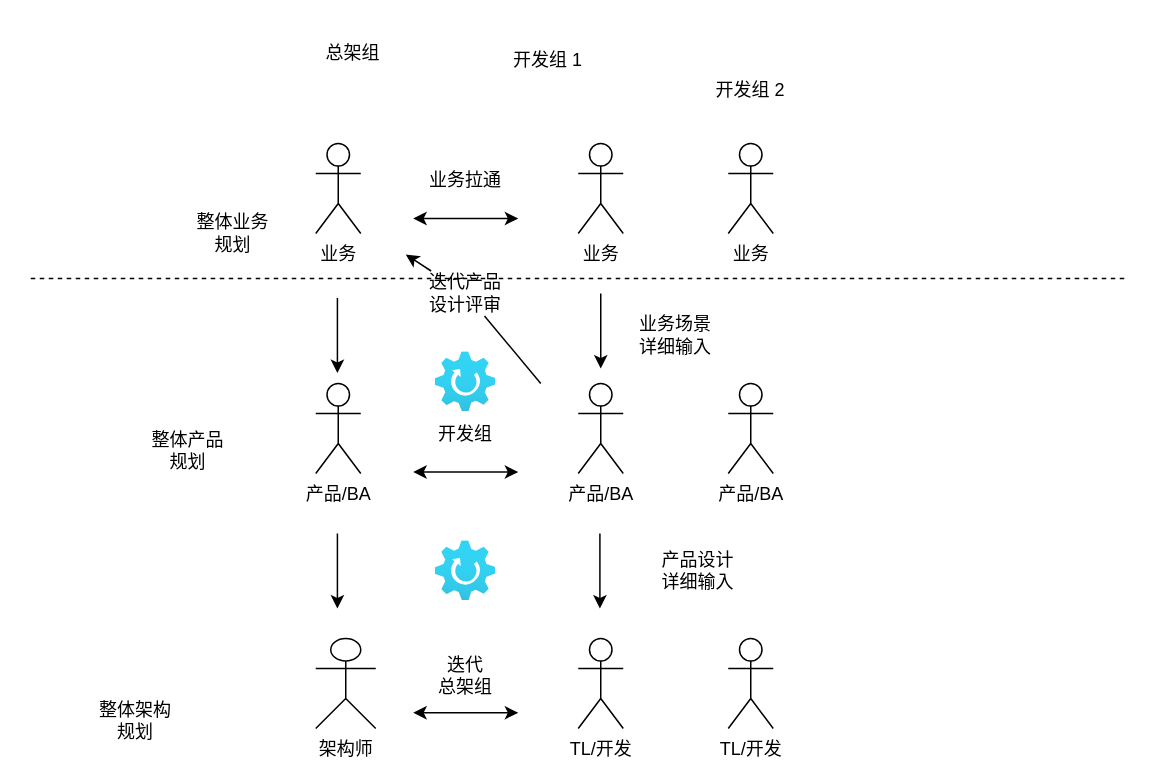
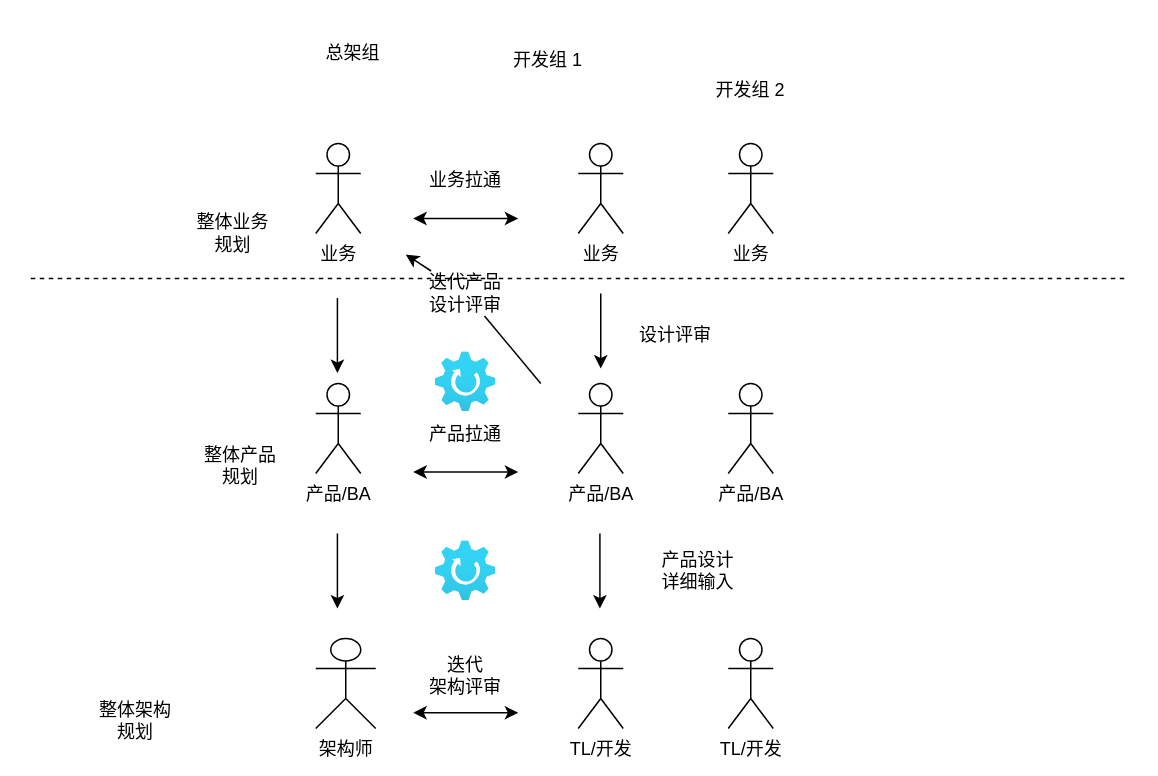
  <mxCell id="0" />
  <mxCell id="1" parent="0" />
  <mxCell id="2" value="业务" style="shape=umlActor;verticalLabelPosition=bottom;verticalAlign=top;html=1;outlineConnect=0;" parent="1" vertex="1"><mxGeometry x="210" y="95" width="30" height="60" as="geometry" /></mxCell>
  <mxCell id="3" value="产品/BA" style="shape=umlActor;verticalLabelPosition=bottom;verticalAlign=top;html=1;outlineConnect=0;" parent="1" vertex="1"><mxGeometry x="210" y="255" width="30" height="60" as="geometry" /></mxCell>
  <mxCell id="4" value="架构师" style="shape=umlActor;verticalLabelPosition=bottom;verticalAlign=top;html=1;outlineConnect=0;" parent="1" vertex="1"><mxGeometry x="210" y="425" width="40" height="60" as="geometry" /></mxCell>
  <mxCell id="5" value="" style="endArrow=none;dashed=1;html=1;rounded=0;" parent="1" edge="1"><mxGeometry width="50" height="50" relative="1" as="geometry"><mxPoint x="20" y="185" as="sourcePoint" /><mxPoint x="750" y="185" as="targetPoint" /></mxGeometry></mxCell>
  <mxCell id="6" value="总架组" style="text;html=1;strokeColor=none;fillColor=none;align=center;verticalAlign=middle;whiteSpace=wrap;rounded=0;" parent="1" vertex="1"><mxGeometry x="205" y="20" width="60" height="30" as="geometry" /></mxCell>
  <mxCell id="7" style="edgeStyle=orthogonalEdgeStyle;rounded=0;orthogonalLoop=1;jettySize=auto;html=1;" parent="1" edge="1"><mxGeometry relative="1" as="geometry"><mxPoint x="400" y="245" as="targetPoint" /><mxPoint x="400" y="195" as="sourcePoint" /></mxGeometry></mxCell>
  <mxCell id="8" value="业务" style="shape=umlActor;verticalLabelPosition=bottom;verticalAlign=top;html=1;outlineConnect=0;" parent="1" vertex="1"><mxGeometry x="385" y="95" width="30" height="60" as="geometry" /></mxCell>
  <mxCell id="9" value="产品/BA" style="shape=umlActor;verticalLabelPosition=bottom;verticalAlign=top;html=1;outlineConnect=0;" parent="1" vertex="1"><mxGeometry x="385" y="255" width="30" height="60" as="geometry" /></mxCell>
  <mxCell id="10" value="TL/开发" style="shape=umlActor;verticalLabelPosition=bottom;verticalAlign=top;html=1;outlineConnect=0;" parent="1" vertex="1"><mxGeometry x="385" y="425" width="30" height="60" as="geometry" /></mxCell>
  <mxCell id="11" value="开发组 1" style="text;html=1;strokeColor=none;fillColor=none;align=center;verticalAlign=middle;whiteSpace=wrap;rounded=0;" parent="1" vertex="1"><mxGeometry x="335" y="25" width="60" height="30" as="geometry" /></mxCell>
  <mxCell id="12" value="业务" style="shape=umlActor;verticalLabelPosition=bottom;verticalAlign=top;html=1;outlineConnect=0;" parent="1" vertex="1"><mxGeometry x="485" y="95" width="30" height="60" as="geometry" /></mxCell>
  <mxCell id="13" value="产品/BA" style="shape=umlActor;verticalLabelPosition=bottom;verticalAlign=top;html=1;outlineConnect=0;" parent="1" vertex="1"><mxGeometry x="485" y="255" width="30" height="60" as="geometry" /></mxCell>
  <mxCell id="14" value="TL/开发" style="shape=umlActor;verticalLabelPosition=bottom;verticalAlign=top;html=1;outlineConnect=0;" parent="1" vertex="1"><mxGeometry x="485" y="425" width="30" height="60" as="geometry" /></mxCell>
  <mxCell id="15" value="开发组 2" style="text;html=1;strokeColor=none;fillColor=none;align=center;verticalAlign=middle;whiteSpace=wrap;rounded=0;" parent="1" vertex="1"><mxGeometry x="470" y="45" width="60" height="30" as="geometry" /></mxCell>
  <mxCell id="16" value="" style="endArrow=classic;startArrow=classic;html=1;rounded=0;" parent="1" edge="1"><mxGeometry width="50" height="50" relative="1" as="geometry"><mxPoint x="275" y="145" as="sourcePoint" /><mxPoint x="345" y="145" as="targetPoint" /></mxGeometry></mxCell>
  <mxCell id="17" value="业务拉通" style="text;html=1;strokeColor=none;fillColor=none;align=center;verticalAlign=middle;whiteSpace=wrap;rounded=0;" parent="1" vertex="1"><mxGeometry x="280" y="105" width="60" height="30" as="geometry" /></mxCell>
  <mxCell id="18" value="" style="endArrow=classic;startArrow=classic;html=1;rounded=0;" parent="1" edge="1"><mxGeometry width="50" height="50" relative="1" as="geometry"><mxPoint x="275" y="314" as="sourcePoint" /><mxPoint x="345" y="314" as="targetPoint" /></mxGeometry></mxCell>
- <mxCell id="19" value="开发组" style="text;html=1;strokeColor=none;fillColor=none;align=center;verticalAlign=middle;whiteSpace=wrap;rounded=0;" parent="1" vertex="1"><mxGeometry x="280" y="274" width="60" height="30" as="geometry" /></mxCell>
+ <mxCell id="19" value="产品拉通" style="text;html=1;strokeColor=none;fillColor=none;align=center;verticalAlign=middle;whiteSpace=wrap;rounded=0;" parent="1" vertex="1"><mxGeometry x="280" y="274" width="60" height="30" as="geometry" /></mxCell>
  <mxCell id="20" value="" style="endArrow=classic;startArrow=classic;html=1;rounded=0;" parent="1" edge="1"><mxGeometry width="50" height="50" relative="1" as="geometry"><mxPoint x="275" y="474.5" as="sourcePoint" /><mxPoint x="345" y="474.5" as="targetPoint" /></mxGeometry></mxCell>
- <mxCell id="21" value="迭代&lt;br&gt;总架组" style="text;html=1;strokeColor=none;fillColor=none;align=center;verticalAlign=middle;whiteSpace=wrap;rounded=0;" parent="1" vertex="1"><mxGeometry x="280" y="434.5" width="60" height="30" as="geometry" /></mxCell>
+ <mxCell id="21" value="迭代&lt;br&gt;架构评审" style="text;html=1;strokeColor=none;fillColor=none;align=center;verticalAlign=middle;whiteSpace=wrap;rounded=0;" parent="1" vertex="1"><mxGeometry x="280" y="434.5" width="60" height="30" as="geometry" /></mxCell>
  <mxCell id="22" value="" style="endArrow=none;startArrow=none;html=1;rounded=0;" parent="1" source="31" edge="1"><mxGeometry width="50" height="50" relative="1" as="geometry"><mxPoint x="270" y="169" as="sourcePoint" /><mxPoint x="360" y="255" as="targetPoint" /></mxGeometry></mxCell>
- <mxCell id="23" value="业务场景详细输入" style="text;html=1;strokeColor=none;fillColor=none;align=center;verticalAlign=middle;whiteSpace=wrap;rounded=0;" parent="1" vertex="1"><mxGeometry x="420" y="208" width="60" height="30" as="geometry" /></mxCell>
+ <mxCell id="23" value="设计评审" style="text;html=1;strokeColor=none;fillColor=none;align=center;verticalAlign=middle;whiteSpace=wrap;rounded=0;" parent="1" vertex="1"><mxGeometry x="420" y="208" width="60" height="30" as="geometry" /></mxCell>
  <mxCell id="24" value="产品设计详细输入" style="text;html=1;strokeColor=none;fillColor=none;align=center;verticalAlign=middle;whiteSpace=wrap;rounded=0;" parent="1" vertex="1"><mxGeometry x="435" y="365" width="60" height="30" as="geometry" /></mxCell>
  <mxCell id="25" style="edgeStyle=orthogonalEdgeStyle;rounded=0;orthogonalLoop=1;jettySize=auto;html=1;" parent="1" edge="1"><mxGeometry relative="1" as="geometry"><mxPoint x="399.44" y="405" as="targetPoint" /><mxPoint x="399.44" y="355" as="sourcePoint" /></mxGeometry></mxCell>
  <mxCell id="26" style="edgeStyle=orthogonalEdgeStyle;rounded=0;orthogonalLoop=1;jettySize=auto;html=1;" parent="1" edge="1"><mxGeometry relative="1" as="geometry"><mxPoint x="224.44" y="248" as="targetPoint" /><mxPoint x="224.44" y="198" as="sourcePoint" /></mxGeometry></mxCell>
  <mxCell id="27" value="整体业务规划" style="text;html=1;strokeColor=none;fillColor=none;align=center;verticalAlign=middle;whiteSpace=wrap;rounded=0;" parent="1" vertex="1"><mxGeometry x="125" y="140" width="60" height="30" as="geometry" /></mxCell>
  <mxCell id="28" style="edgeStyle=orthogonalEdgeStyle;rounded=0;orthogonalLoop=1;jettySize=auto;html=1;" parent="1" edge="1"><mxGeometry relative="1" as="geometry"><mxPoint x="224.44" y="405" as="targetPoint" /><mxPoint x="224.44" y="355" as="sourcePoint" /></mxGeometry></mxCell>
- <mxCell id="29" value="整体产品规划" style="text;html=1;strokeColor=none;fillColor=none;align=center;verticalAlign=middle;whiteSpace=wrap;rounded=0;" parent="1" vertex="1"><mxGeometry x="95" y="285" width="60" height="30" as="geometry" /></mxCell>
+ <mxCell id="29" value="整体产品规划" style="text;html=1;strokeColor=none;fillColor=none;align=center;verticalAlign=middle;whiteSpace=wrap;rounded=0;" parent="1" vertex="1"><mxGeometry x="130" y="295" width="60" height="30" as="geometry" /></mxCell>
  <mxCell id="30" value="整体架构规划" style="text;html=1;strokeColor=none;fillColor=none;align=center;verticalAlign=middle;whiteSpace=wrap;rounded=0;" parent="1" vertex="1"><mxGeometry x="60" y="464.5" width="60" height="30" as="geometry" /></mxCell>
  <mxCell id="31" value="迭代产品&lt;br&gt;设计评审" style="text;html=1;strokeColor=none;fillColor=none;align=center;verticalAlign=middle;whiteSpace=wrap;rounded=0;" parent="1" vertex="1"><mxGeometry x="280" y="180" width="60" height="30" as="geometry" /></mxCell>
  <mxCell id="32" value="" style="endArrow=none;startArrow=classic;html=1;rounded=0;" parent="1" target="31" edge="1"><mxGeometry width="50" height="50" relative="1" as="geometry"><mxPoint x="270" y="169" as="sourcePoint" /><mxPoint x="360" y="255" as="targetPoint" /></mxGeometry></mxCell>
  <mxCell id="33" value="" style="aspect=fixed;html=1;points=[];align=center;image;fontSize=12;image=img/lib/azure2/general/Gear.svg;" vertex="1" parent="1"><mxGeometry x="290" y="360" width="40" height="40" as="geometry" /></mxCell>
  <mxCell id="34" value="" style="aspect=fixed;html=1;points=[];align=center;image;fontSize=12;image=img/lib/azure2/general/Gear.svg;" vertex="1" parent="1"><mxGeometry x="290" y="234" width="40" height="40" as="geometry" /></mxCell>
